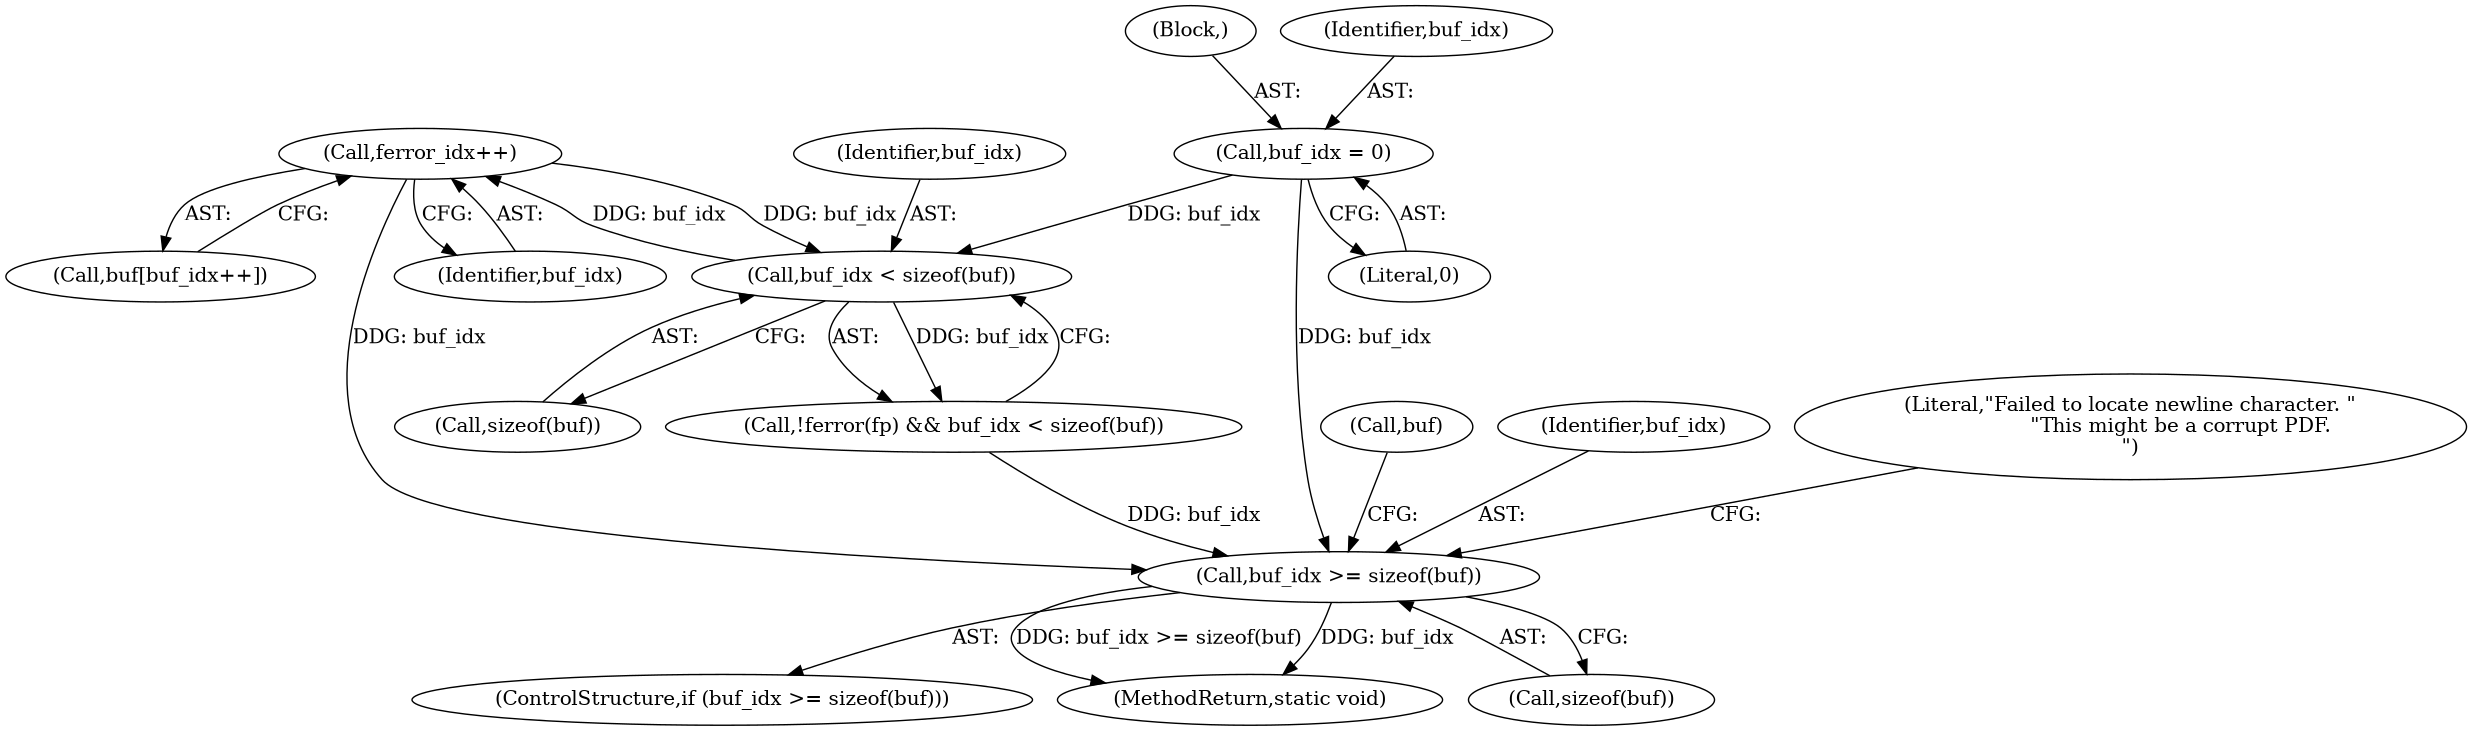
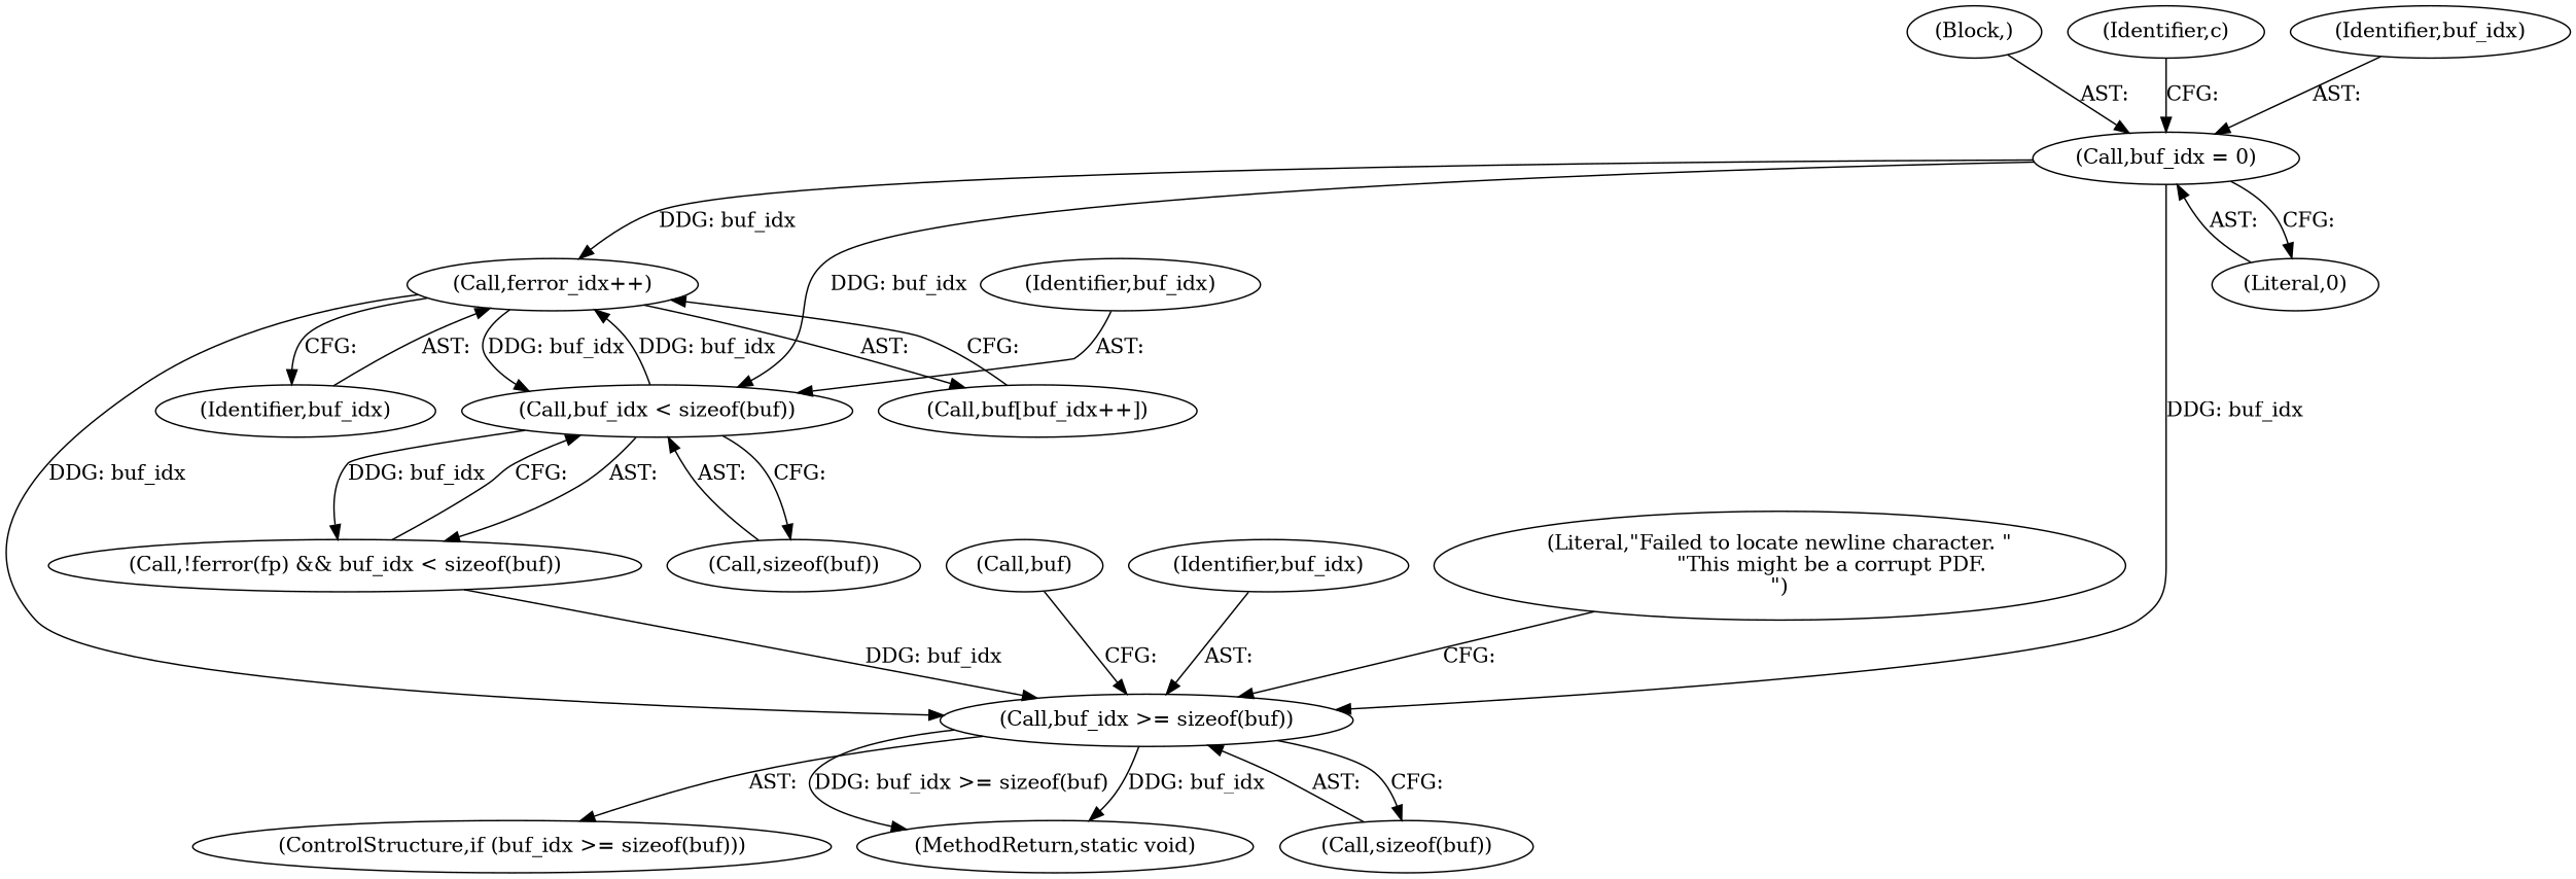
  digraph {
    n1 [label="(Call,buf_idx >= sizeof(buf))"]
    n2 [label="(ControlStructure,if (buf_idx >= sizeof(buf)))"]
    n3 [label="(MethodReturn,static void)"]
    n4 [label="(Call,sizeof(buf))"]
    n5 [label="(Call,ferror_idx++)"]
    n6 [label="(Call,buf_idx < sizeof(buf))"]
    n7 [label="(Identifier,buf_idx)"]
    n8 [label="(Call,buf[buf_idx++])"]
    n9 [label="(Call,!ferror(fp) && buf_idx < sizeof(buf))"]
    n10 [label="(Call,sizeof(buf))"]
    n11 [label="(Call,buf_idx = 0)"]
    n12 [label="(Literal,0)"]
    n13 [label="(Block,)"]
    n14 [label="(Call,buf)"]
    n15 [label="(Identifier,buf_idx)"]
+   n16 [label="(Identifier,c)"]
    n17 [label="(Identifier,buf_idx)"]
    n18 [label="(Identifier,buf_idx)"]
    n19 [label="(Literal,\"Failed to locate newline character. \"\n                \"This might be a corrupt PDF.\n\")"]
    n1 -> n2 [label="AST: "]
    n1 -> n3 [label="DDG: buf_idx"]
    n1 -> n3 [label="DDG: buf_idx >= sizeof(buf)"]
    n1 -> n4 [label="CFG: "]
    n4 -> n1 [label="AST: "]
    n5 -> n1 [label="DDG: buf_idx"]
    n5 -> n6 [label="DDG: buf_idx"]
    n5 -> n7 [label="CFG: "]
    n5 -> n8 [label="AST: "]
    n6 -> n5 [label="DDG: buf_idx"]
    n6 -> n9 [label="AST: "]
    n6 -> n9 [label="DDG: buf_idx"]
    n6 -> n10 [label="CFG: "]
    n7 -> n5 [label="AST: "]
    n8 -> n5 [label="CFG: "]
    n9 -> n1 [label="DDG: buf_idx"]
    n9 -> n6 [label="CFG: "]
    n10 -> n6 [label="AST: "]
    n11 -> n1 [label="DDG: buf_idx"]
+   n11 -> n5 [label="DDG: buf_idx"]
    n11 -> n6 [label="DDG: buf_idx"]
    n11 -> n12 [label="CFG: "]
    n12 -> n11 [label="AST: "]
    n13 -> n11 [label="AST: "]
    n14 -> n1 [label="CFG: "]
    n15 -> n1 [label="AST: "]
+   n16 -> n11 [label="CFG: "]
    n17 -> n6 [label="AST: "]
    n18 -> n11 [label="AST: "]
    n19 -> n1 [label="CFG: "]
  }
